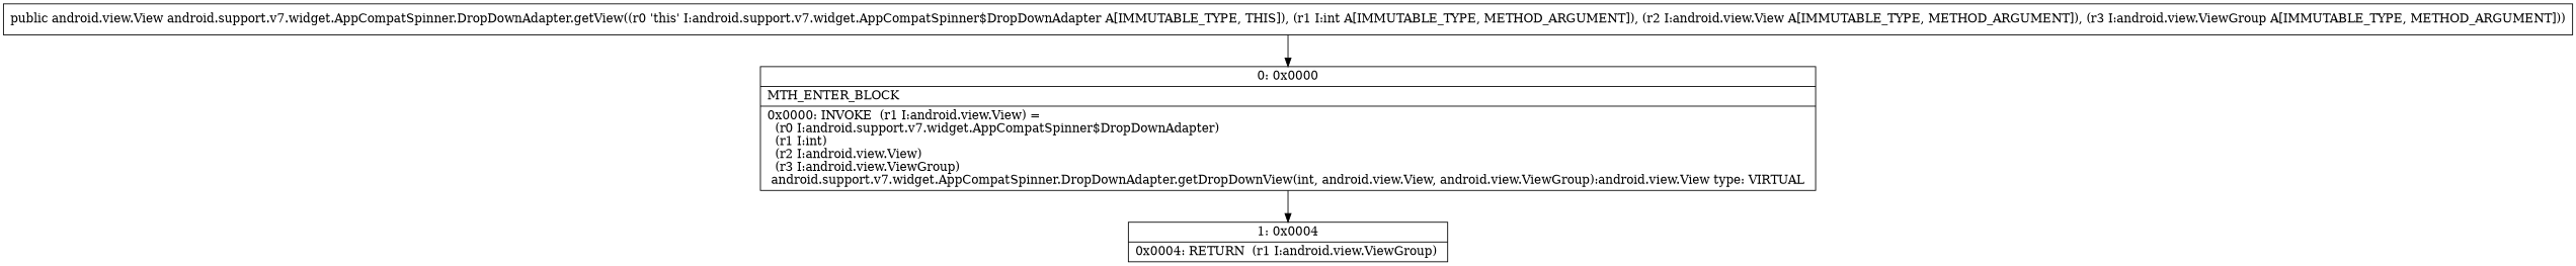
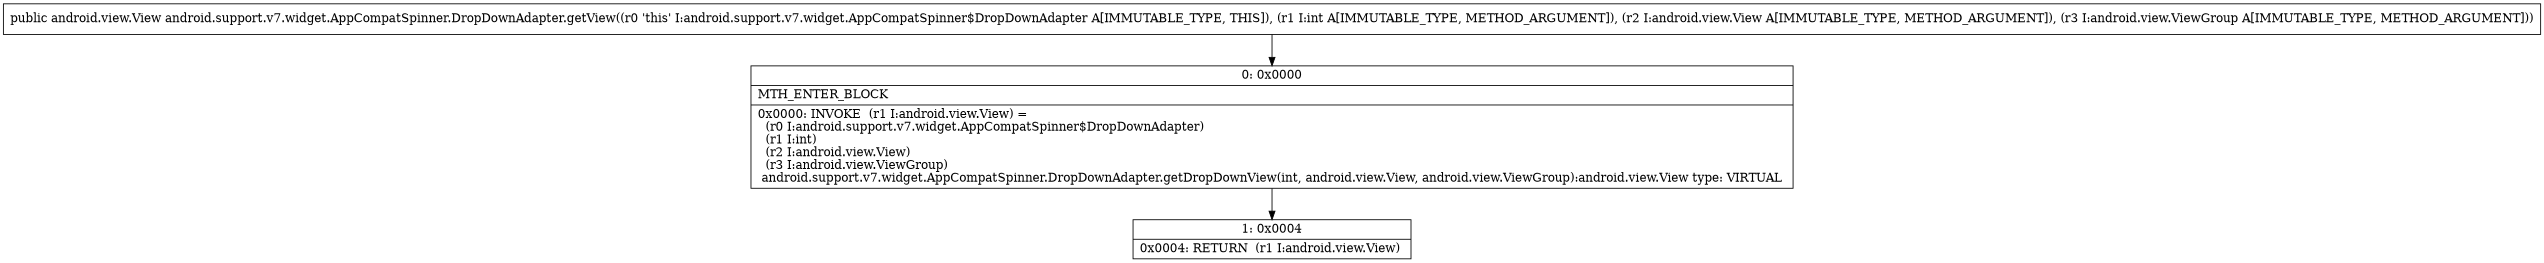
  digraph {
    node [shape=record]
    n1 [label="{0\:\ 0x0000|MTH_ENTER_BLOCK\l|0x0000: INVOKE  (r1 I:android.view.View) = \l  (r0 I:android.support.v7.widget.AppCompatSpinner$DropDownAdapter)\l  (r1 I:int)\l  (r2 I:android.view.View)\l  (r3 I:android.view.ViewGroup)\l android.support.v7.widget.AppCompatSpinner.DropDownAdapter.getDropDownView(int, android.view.View, android.view.ViewGroup):android.view.View type: VIRTUAL \l}"]
-   n2 [label="{1\:\ 0x0004|0x0004: RETURN  (r1 I:android.view.ViewGroup) \l}"]
+   n2 [label="{1\:\ 0x0004|0x0004: RETURN  (r1 I:android.view.View) \l}"]
    n3 [label="{public android.view.View android.support.v7.widget.AppCompatSpinner.DropDownAdapter.getView((r0 'this' I:android.support.v7.widget.AppCompatSpinner$DropDownAdapter A[IMMUTABLE_TYPE, THIS]), (r1 I:int A[IMMUTABLE_TYPE, METHOD_ARGUMENT]), (r2 I:android.view.View A[IMMUTABLE_TYPE, METHOD_ARGUMENT]), (r3 I:android.view.ViewGroup A[IMMUTABLE_TYPE, METHOD_ARGUMENT])) }"]
    n1 -> n2
    n3 -> n1
  }
